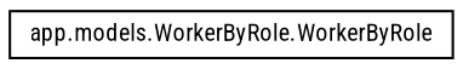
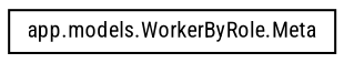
  digraph {
    rankdir=LR
    fontname="Roboto Condensed"
-   n1 [color=black fillcolor=white fontname="Roboto Condensed" fontsize=10 height=0.2 label="app.models.WorkerByRole.WorkerByRole" shape=record style=filled width=0.4]
+   n1 [color=black fillcolor=white fontname="Roboto Condensed" fontsize=10 height=0.2 label="app.models.WorkerByRole.Meta" shape=record style=filled width=0.4]
  }
